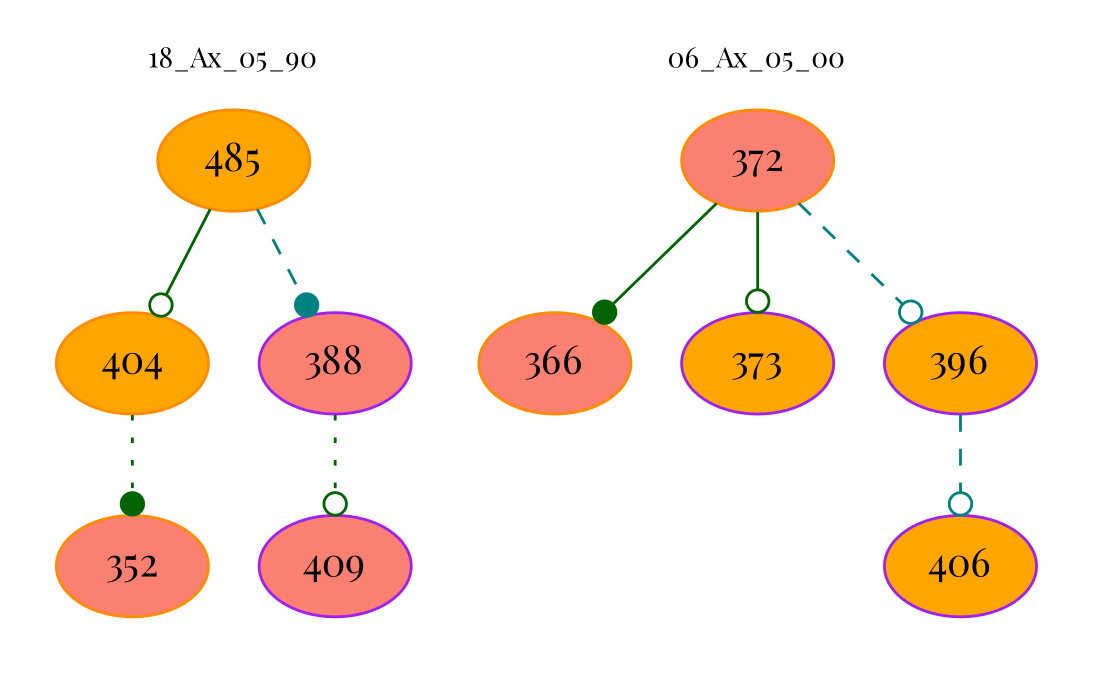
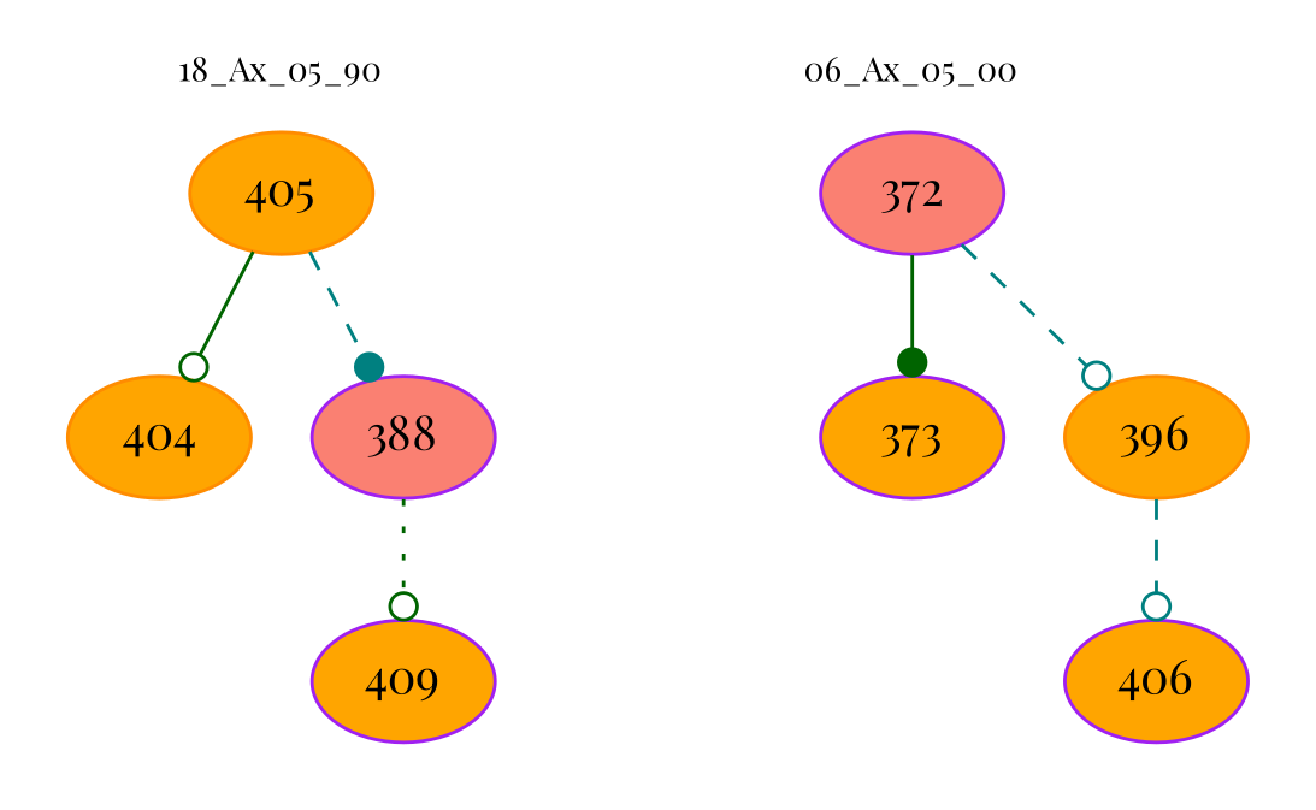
  digraph {
    fontname="Playfair Display"
    node [color=purple fillcolor=orange fontname="Playfair Display" style=filled]
    edge [arrowhead=odot color=darkgreen fontname="Playfair Display" style=solid]
-   n1 [color=darkorange label=485]
+   n1 [color=darkorange label=405]
    n2 [color=darkorange label=404]
-   n3 [fillcolor=salmon label=409]
+   n3 [label=409]
    n4 [fillcolor=salmon label=388]
-   n5 [color=darkorange fillcolor=salmon label=352]
-   n6 [color=darkorange fillcolor=salmon label=372]
-   n7 [color=darkorange fillcolor=salmon label=366]
+   n6 [fillcolor=salmon label=372]
    n8 [label=373]
-   n9 [label=396]
+   n9 [color=darkorange label=396]
    n10 [label=406]
    subgraph cluster_1 {
      color=white
      fontsize=10
      label="18_Ax_05_90"
      n1
      n2
      n3
      n4
-     n5
    }
    subgraph cluster_2 {
      color=white
      fontsize=10
      label="06_Ax_05_00"
      n6
-     n7
      n8
      n9
      n10
    }
    n1 -> n2
    n1 -> n4 [arrowhead=dot color=teal style=dashed]
-   n2 -> n5 [arrowhead=dot style=dotted]
    n4 -> n3 [style=dotted]
-   n6 -> n7 [arrowhead=dot]
-   n6 -> n8
+   n6 -> n8 [arrowhead=dot]
    n6 -> n9 [color=teal style=dashed]
    n9 -> n10 [color=teal style=dashed]
  }
